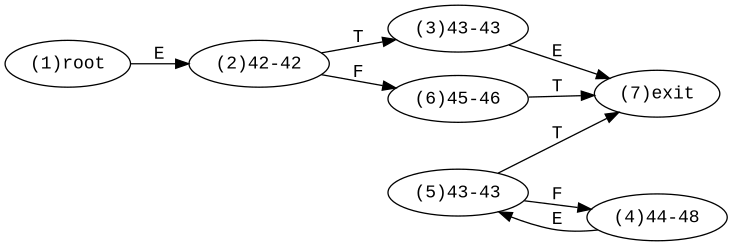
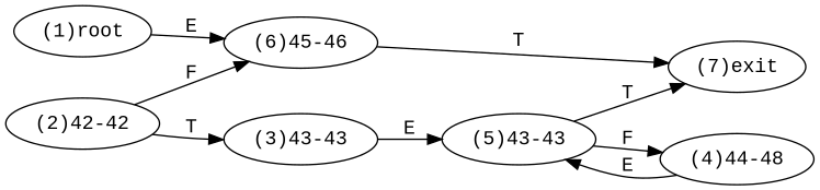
  digraph {
    fontname="Liberation Mono"
    rankdir=LR
    node [fontname="Liberation Mono"]
    edge [fontname="Liberation Mono"]
    n1 [label="(1)root"]
    n2 [label="(2)42-42"]
    n3 [label="(3)43-43"]
    n4 [label="(6)45-46"]
    n5 [label="(5)43-43"]
    n6 [label="(7)exit"]
    n7 [label="(4)44-48"]
-   n1 -> n2 [label=E]
+   n1 -> n4 [label=E]
    n2 -> n3 [label=T]
    n2 -> n4 [label=F]
-   n3 -> n6 [label=E]
+   n3 -> n5 [label=E]
    n4 -> n6 [label=T]
    n5 -> n6 [label=T]
    n5 -> n7 [label=F]
    n7 -> n5 [label=E]
  }
